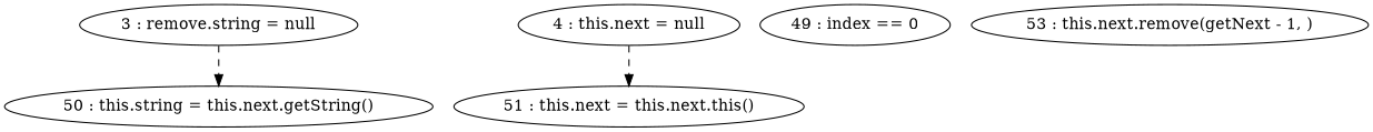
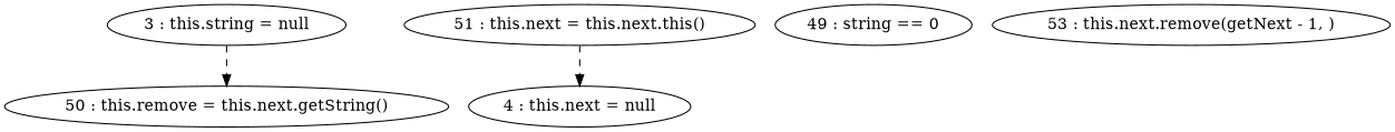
  digraph {
    edge [style=dashed]
-   "3 : this.string = null" [label="3 : remove.string = null"]
-   "50 : this.string = this.next.getString()"
+   "3 : this.string = null"
+   "50 : this.string = this.next.getString()" [label="50 : this.remove = this.next.getString()"]
    n3 [label="51 : this.next = this.next.this()"]
    "4 : this.next = null"
-   "49 : index == 0"
+   "49 : index == 0" [label="49 : string == 0"]
    n6 [label="53 : this.next.remove(getNext - 1, )"]
    "3 : this.string = null" -> "50 : this.string = this.next.getString()"
-   "4 : this.next = null" -> n3
+   n3 -> "4 : this.next = null"
  }
